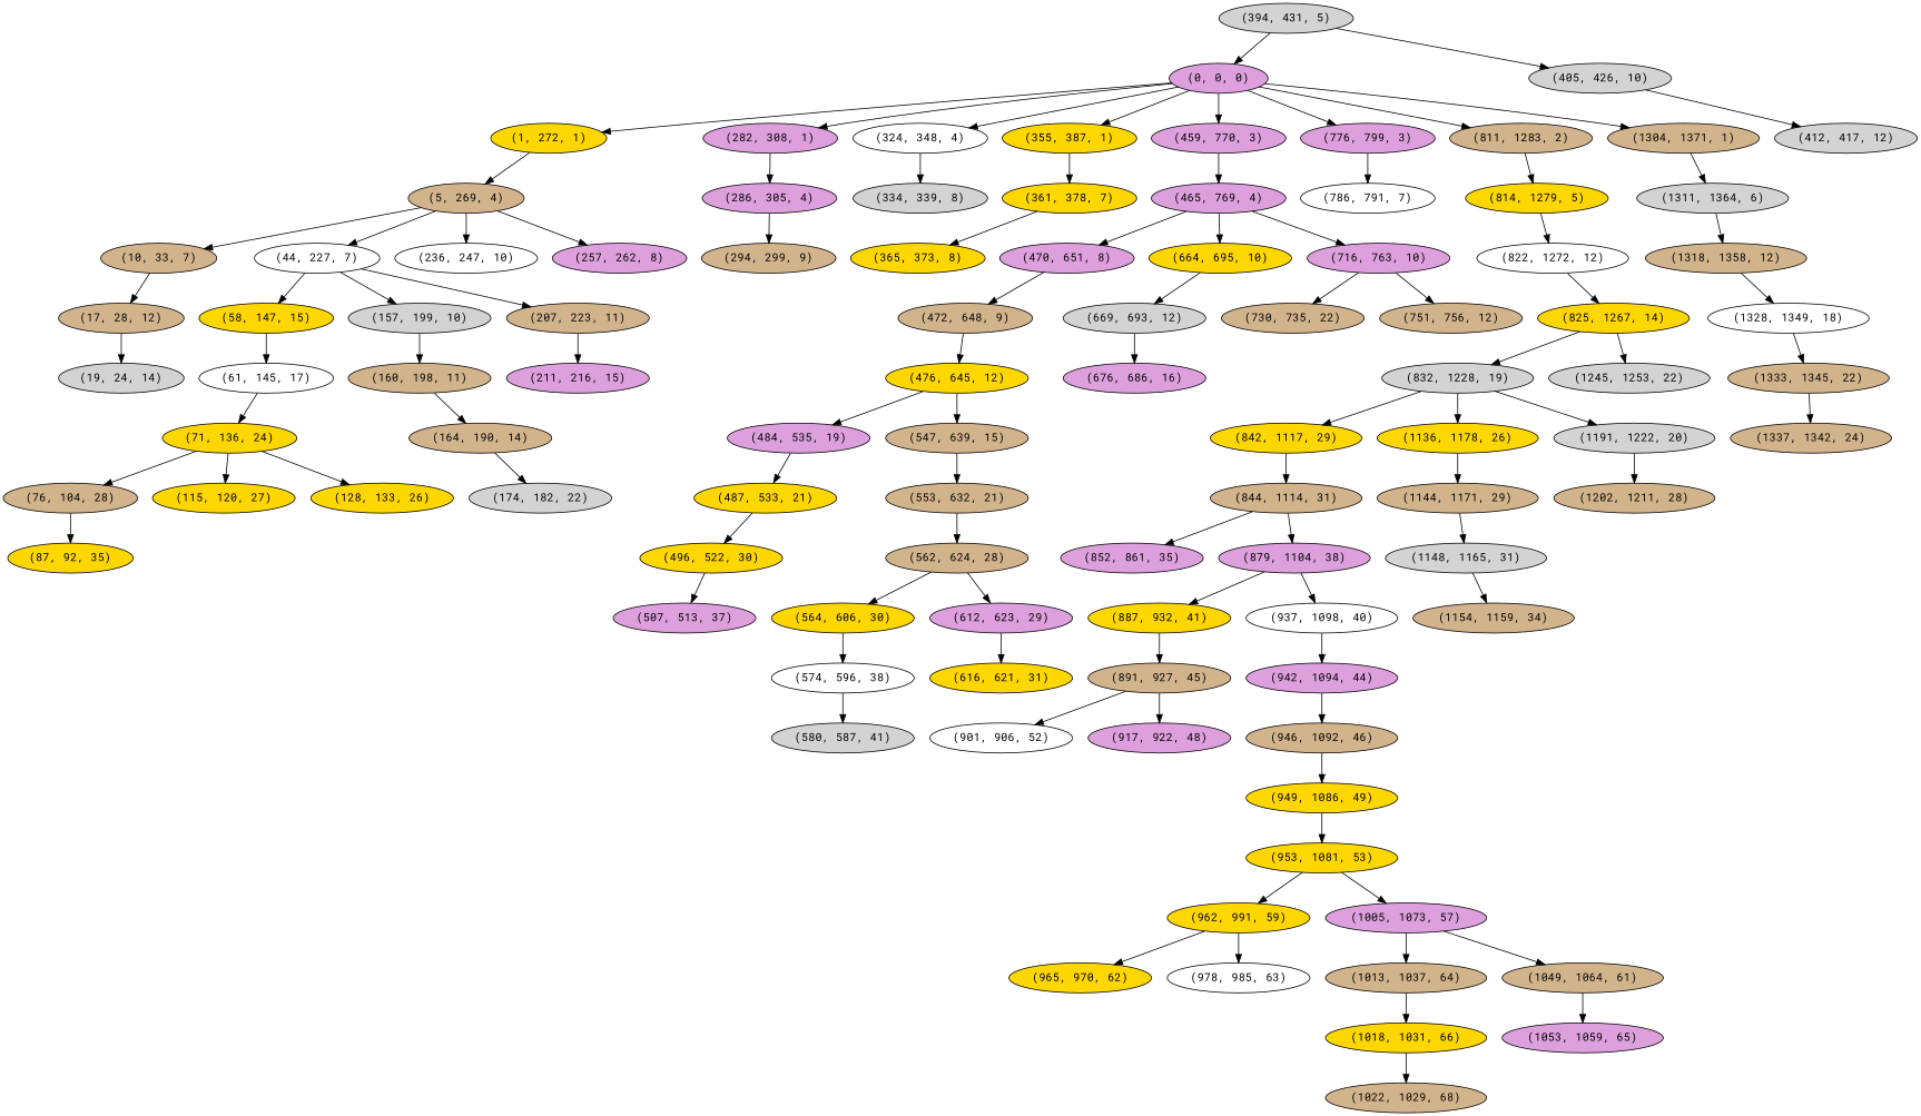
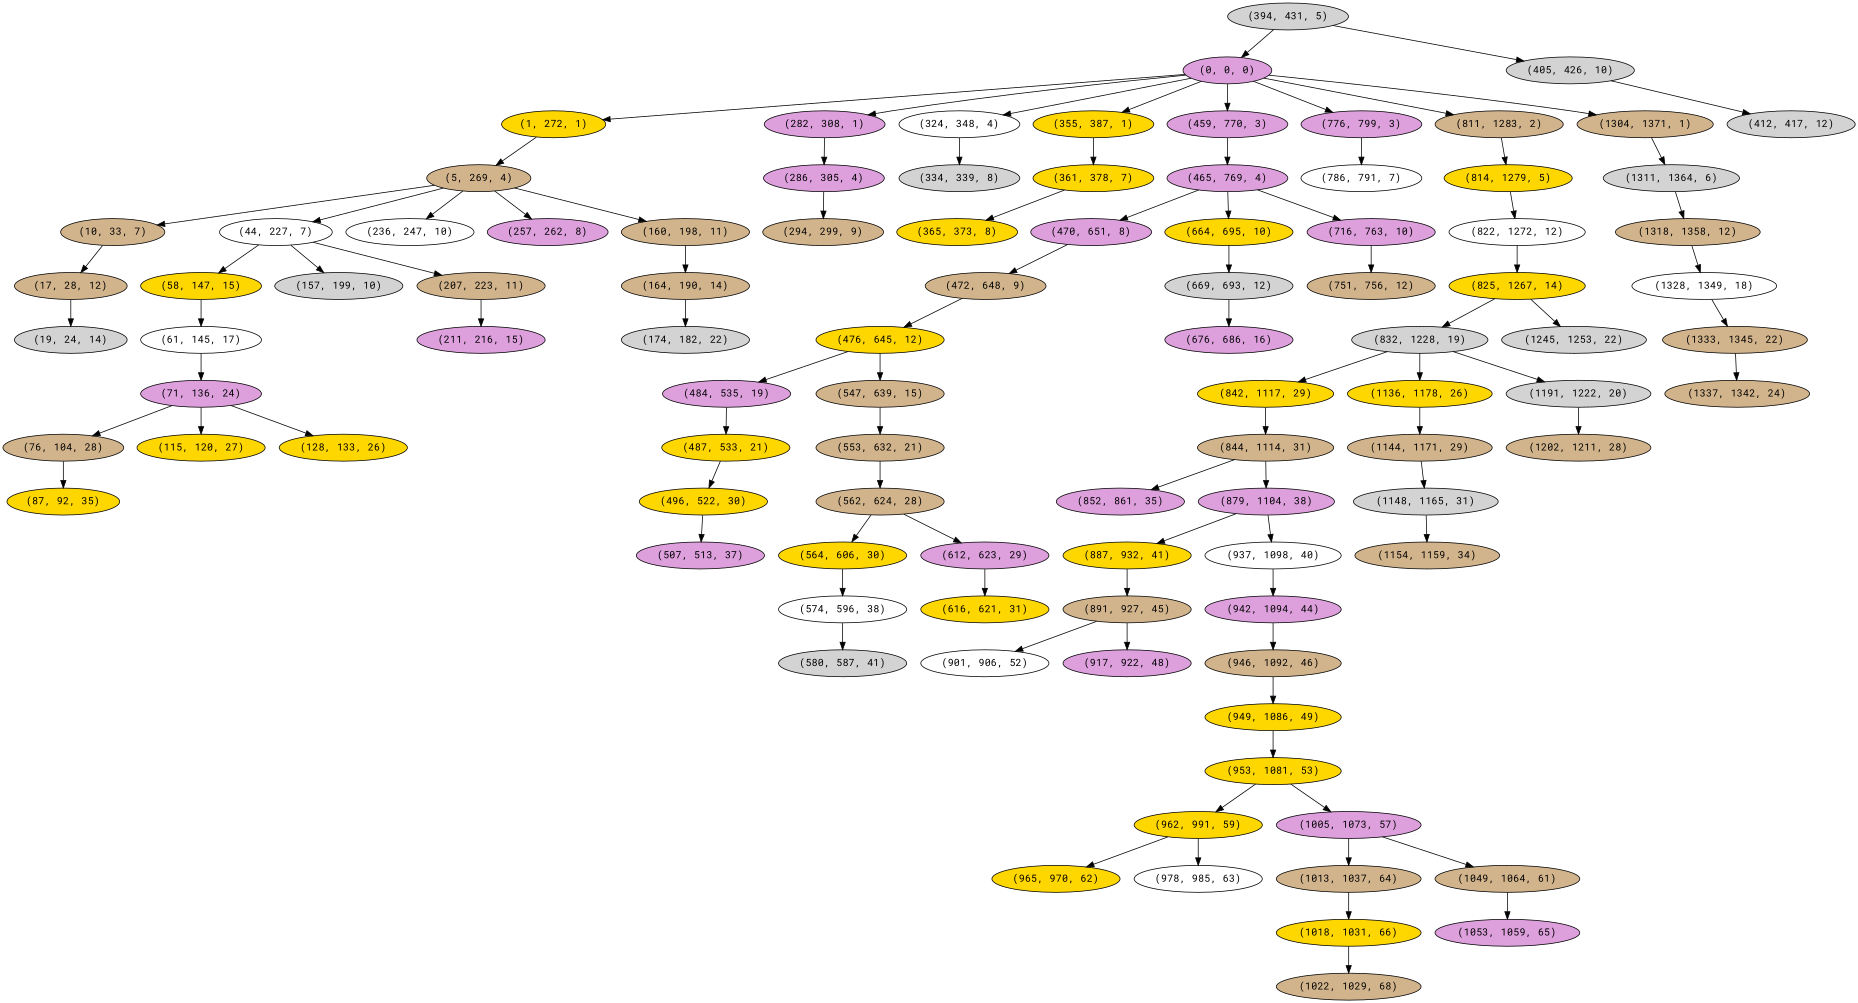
  digraph {
    fontname="Roboto Mono"
    node [fillcolor=tan fontname="Roboto Mono" style=filled]
    edge [fontname="Roboto Mono"]
    "(0, 0, 0)" [fillcolor=plum]
    "(1, 272, 1)" [fillcolor=gold]
    "(282, 308, 1)" [fillcolor=plum]
    "(324, 348, 4)" [fillcolor=white]
    "(355, 387, 1)" [fillcolor=gold]
    "(459, 770, 3)" [fillcolor=plum]
    "(776, 799, 3)" [fillcolor=plum]
    "(811, 1283, 2)"
    "(1304, 1371, 1)"
    "(5, 269, 4)"
    "(286, 305, 4)" [fillcolor=plum]
    "(334, 339, 8)" [fillcolor=lightgrey]
    "(361, 378, 7)" [fillcolor=gold]
    "(394, 431, 5)" [fillcolor=lightgrey]
    "(405, 426, 10)" [fillcolor=lightgrey]
    "(465, 769, 4)" [fillcolor=plum]
    "(786, 791, 7)" [fillcolor=white]
    "(814, 1279, 5)" [fillcolor=gold]
    "(1311, 1364, 6)" [fillcolor=lightgrey]
    "(10, 33, 7)"
    "(44, 227, 7)" [fillcolor=white]
    "(236, 247, 10)" [fillcolor=white]
    "(257, 262, 8)" [fillcolor=plum]
    "(17, 28, 12)"
    "(58, 147, 15)" [fillcolor=gold]
    "(157, 199, 10)" [fillcolor=lightgrey]
    "(207, 223, 11)"
    "(19, 24, 14)" [fillcolor=lightgrey]
    "(61, 145, 17)" [fillcolor=white]
    "(160, 198, 11)"
    "(211, 216, 15)" [fillcolor=plum]
-   "(71, 136, 24)" [fillcolor=gold]
+   "(71, 136, 24)" [fillcolor=plum]
    "(76, 104, 28)"
    "(115, 120, 27)" [fillcolor=gold]
    "(128, 133, 26)" [fillcolor=gold]
    "(87, 92, 35)" [fillcolor=gold]
    "(164, 190, 14)"
    "(174, 182, 22)" [fillcolor=lightgrey]
    "(294, 299, 9)"
    "(365, 373, 8)" [fillcolor=gold]
    "(412, 417, 12)" [fillcolor=lightgrey]
    "(470, 651, 8)" [fillcolor=plum]
    "(664, 695, 10)" [fillcolor=gold]
    "(716, 763, 10)" [fillcolor=plum]
    "(472, 648, 9)"
    "(669, 693, 12)" [fillcolor=lightgrey]
-   "(730, 735, 22)"
    "(751, 756, 12)"
    "(476, 645, 12)" [fillcolor=gold]
    "(484, 535, 19)" [fillcolor=plum]
    "(547, 639, 15)"
    "(487, 533, 21)" [fillcolor=gold]
    "(553, 632, 21)"
    "(496, 522, 30)" [fillcolor=gold]
    "(507, 513, 37)" [fillcolor=plum]
    "(562, 624, 28)"
    "(564, 606, 30)" [fillcolor=gold]
    "(612, 623, 29)" [fillcolor=plum]
    "(574, 596, 38)" [fillcolor=white]
    "(616, 621, 31)" [fillcolor=gold]
    "(580, 587, 41)" [fillcolor=lightgrey]
    "(676, 686, 16)" [fillcolor=plum]
    "(822, 1272, 12)" [fillcolor=white]
    "(825, 1267, 14)" [fillcolor=gold]
    "(832, 1228, 19)" [fillcolor=lightgrey]
    "(1245, 1253, 22)" [fillcolor=lightgrey]
    "(842, 1117, 29)" [fillcolor=gold]
    "(1136, 1178, 26)" [fillcolor=gold]
    "(1191, 1222, 20)" [fillcolor=lightgrey]
    "(844, 1114, 31)"
    "(1144, 1171, 29)"
    "(1202, 1211, 28)"
    "(852, 861, 35)" [fillcolor=plum]
    "(879, 1104, 38)" [fillcolor=plum]
    "(887, 932, 41)" [fillcolor=gold]
    "(937, 1098, 40)" [fillcolor=white]
    "(891, 927, 45)"
    "(942, 1094, 44)" [fillcolor=plum]
    "(901, 906, 52)" [fillcolor=white]
    "(917, 922, 48)" [fillcolor=plum]
    "(946, 1092, 46)"
    "(949, 1086, 49)" [fillcolor=gold]
    "(953, 1081, 53)" [fillcolor=gold]
    "(962, 991, 59)" [fillcolor=gold]
    "(1005, 1073, 57)" [fillcolor=plum]
    "(965, 970, 62)" [fillcolor=gold]
    "(978, 985, 63)" [fillcolor=white]
    "(1013, 1037, 64)"
    "(1049, 1064, 61)"
    "(1018, 1031, 66)" [fillcolor=gold]
    "(1053, 1059, 65)" [fillcolor=plum]
    "(1022, 1029, 68)"
    "(1148, 1165, 31)" [fillcolor=lightgrey]
    "(1154, 1159, 34)"
    "(1318, 1358, 12)"
    "(1328, 1349, 18)" [fillcolor=white]
    "(1333, 1345, 22)"
    "(1337, 1342, 24)"
    "(0, 0, 0)" -> "(1, 272, 1)"
    "(0, 0, 0)" -> "(282, 308, 1)"
    "(0, 0, 0)" -> "(324, 348, 4)"
    "(0, 0, 0)" -> "(355, 387, 1)"
    "(0, 0, 0)" -> "(459, 770, 3)"
    "(0, 0, 0)" -> "(776, 799, 3)"
    "(0, 0, 0)" -> "(811, 1283, 2)"
    "(0, 0, 0)" -> "(1304, 1371, 1)"
    "(1, 272, 1)" -> "(5, 269, 4)"
    "(282, 308, 1)" -> "(286, 305, 4)"
    "(324, 348, 4)" -> "(334, 339, 8)"
    "(355, 387, 1)" -> "(361, 378, 7)"
    "(459, 770, 3)" -> "(465, 769, 4)"
    "(776, 799, 3)" -> "(786, 791, 7)"
    "(811, 1283, 2)" -> "(814, 1279, 5)"
    "(1304, 1371, 1)" -> "(1311, 1364, 6)"
    "(5, 269, 4)" -> "(10, 33, 7)"
    "(5, 269, 4)" -> "(44, 227, 7)"
    "(5, 269, 4)" -> "(236, 247, 10)"
    "(5, 269, 4)" -> "(257, 262, 8)"
    "(286, 305, 4)" -> "(294, 299, 9)"
    "(361, 378, 7)" -> "(365, 373, 8)"
    "(394, 431, 5)" -> "(0, 0, 0)"
    "(394, 431, 5)" -> "(405, 426, 10)"
    "(405, 426, 10)" -> "(412, 417, 12)"
    "(465, 769, 4)" -> "(470, 651, 8)"
    "(465, 769, 4)" -> "(664, 695, 10)"
    "(465, 769, 4)" -> "(716, 763, 10)"
    "(814, 1279, 5)" -> "(822, 1272, 12)"
    "(1311, 1364, 6)" -> "(1318, 1358, 12)"
    "(10, 33, 7)" -> "(17, 28, 12)"
    "(44, 227, 7)" -> "(58, 147, 15)"
    "(44, 227, 7)" -> "(157, 199, 10)"
    "(44, 227, 7)" -> "(207, 223, 11)"
    "(17, 28, 12)" -> "(19, 24, 14)"
    "(58, 147, 15)" -> "(61, 145, 17)"
-   "(157, 199, 10)" -> "(160, 198, 11)"
+   "(5, 269, 4)" -> "(160, 198, 11)"
    "(207, 223, 11)" -> "(211, 216, 15)"
    "(61, 145, 17)" -> "(71, 136, 24)"
    "(160, 198, 11)" -> "(164, 190, 14)"
    "(71, 136, 24)" -> "(76, 104, 28)"
    "(71, 136, 24)" -> "(115, 120, 27)"
    "(71, 136, 24)" -> "(128, 133, 26)"
    "(76, 104, 28)" -> "(87, 92, 35)"
    "(164, 190, 14)" -> "(174, 182, 22)"
    "(470, 651, 8)" -> "(472, 648, 9)"
    "(664, 695, 10)" -> "(669, 693, 12)"
-   "(716, 763, 10)" -> "(730, 735, 22)"
    "(716, 763, 10)" -> "(751, 756, 12)"
    "(472, 648, 9)" -> "(476, 645, 12)"
    "(669, 693, 12)" -> "(676, 686, 16)"
    "(476, 645, 12)" -> "(484, 535, 19)"
    "(476, 645, 12)" -> "(547, 639, 15)"
    "(484, 535, 19)" -> "(487, 533, 21)"
    "(547, 639, 15)" -> "(553, 632, 21)"
    "(487, 533, 21)" -> "(496, 522, 30)"
    "(553, 632, 21)" -> "(562, 624, 28)"
    "(496, 522, 30)" -> "(507, 513, 37)"
    "(562, 624, 28)" -> "(564, 606, 30)"
    "(562, 624, 28)" -> "(612, 623, 29)"
    "(564, 606, 30)" -> "(574, 596, 38)"
    "(612, 623, 29)" -> "(616, 621, 31)"
    "(574, 596, 38)" -> "(580, 587, 41)"
    "(822, 1272, 12)" -> "(825, 1267, 14)"
    "(825, 1267, 14)" -> "(832, 1228, 19)"
    "(825, 1267, 14)" -> "(1245, 1253, 22)"
    "(832, 1228, 19)" -> "(842, 1117, 29)"
    "(832, 1228, 19)" -> "(1136, 1178, 26)"
    "(832, 1228, 19)" -> "(1191, 1222, 20)"
    "(842, 1117, 29)" -> "(844, 1114, 31)"
    "(1136, 1178, 26)" -> "(1144, 1171, 29)"
    "(1191, 1222, 20)" -> "(1202, 1211, 28)"
    "(844, 1114, 31)" -> "(852, 861, 35)"
    "(844, 1114, 31)" -> "(879, 1104, 38)"
    "(1144, 1171, 29)" -> "(1148, 1165, 31)"
    "(879, 1104, 38)" -> "(887, 932, 41)"
    "(879, 1104, 38)" -> "(937, 1098, 40)"
    "(887, 932, 41)" -> "(891, 927, 45)"
    "(937, 1098, 40)" -> "(942, 1094, 44)"
    "(891, 927, 45)" -> "(901, 906, 52)"
    "(891, 927, 45)" -> "(917, 922, 48)"
    "(942, 1094, 44)" -> "(946, 1092, 46)"
    "(946, 1092, 46)" -> "(949, 1086, 49)"
    "(949, 1086, 49)" -> "(953, 1081, 53)"
    "(953, 1081, 53)" -> "(962, 991, 59)"
    "(953, 1081, 53)" -> "(1005, 1073, 57)"
    "(962, 991, 59)" -> "(965, 970, 62)"
    "(962, 991, 59)" -> "(978, 985, 63)"
    "(1005, 1073, 57)" -> "(1013, 1037, 64)"
    "(1005, 1073, 57)" -> "(1049, 1064, 61)"
    "(1013, 1037, 64)" -> "(1018, 1031, 66)"
    "(1049, 1064, 61)" -> "(1053, 1059, 65)"
    "(1018, 1031, 66)" -> "(1022, 1029, 68)"
    "(1148, 1165, 31)" -> "(1154, 1159, 34)"
    "(1318, 1358, 12)" -> "(1328, 1349, 18)"
    "(1328, 1349, 18)" -> "(1333, 1345, 22)"
    "(1333, 1345, 22)" -> "(1337, 1342, 24)"
  }
